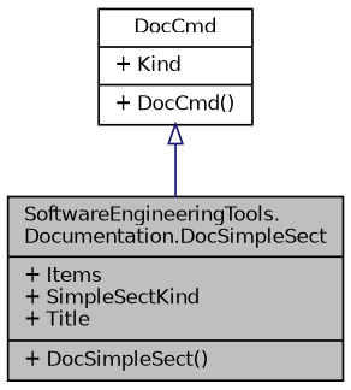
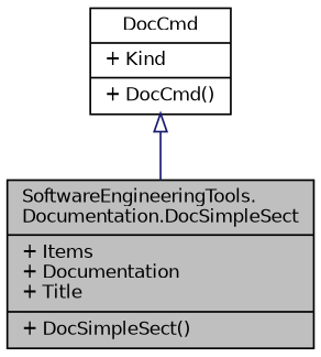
  digraph {
    node [color=black fontname=Helvetica fontsize=10 shape=record style=filled]
-   n1 [fillcolor=grey75 fontcolor=black height=0.2 label="{SoftwareEngineeringTools.\lDocumentation.DocSimpleSect\n|+ Items\l+ SimpleSectKind\l+ Title\l|+ DocSimpleSect()\l}" width=0.4]
+   n1 [fillcolor=grey75 fontcolor=black height=0.2 label="{SoftwareEngineeringTools.\lDocumentation.DocSimpleSect\n|+ Items\l+ Documentation\l+ Title\l|+ DocSimpleSect()\l}" width=0.4]
    n2 [fillcolor=white height=0.2 label="{DocCmd\n|+ Kind\l|+ DocCmd()\l}" width=0.4]
    n2 -> n1 [arrowtail=onormal color=midnightblue dir=back fontname=Helvetica fontsize=10 labelfontname=Helvetica labelfontsize=10 style=solid]
  }
